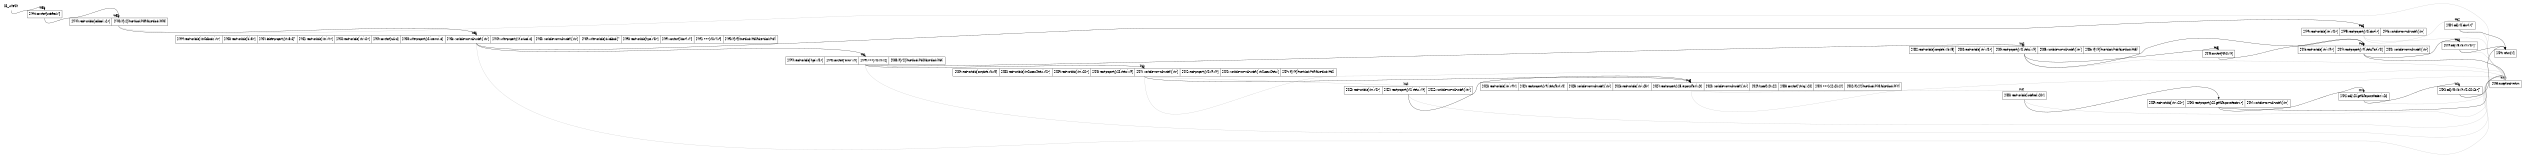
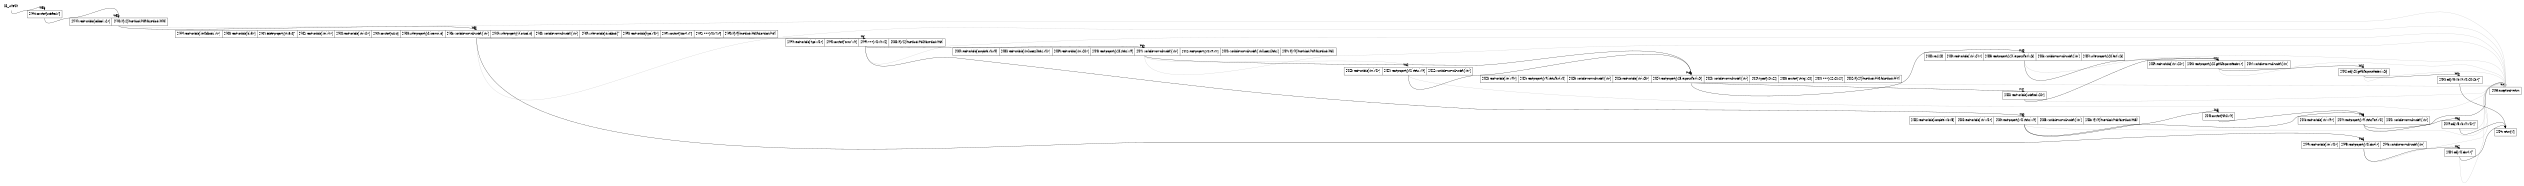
  digraph {
    fontname="Patrick Hand"
    rankdir=LR
    node [fontname="Patrick Hand" shape=record]
    edge [fontname="Patrick Hand" headport=n tailport=s]
    n1 [label=BB_write484 shape=none]
    n2 [label="{21776: constant[undefined,v1]}"]
    n3 [label="{21777: read-variable['callback',v2,-]|21778: if[v2](true-block:7459,false-block:7475)}"]
    n4 [label="{21779: read-variable['xhrCallbacks',v4,-]|21780: read-variable['id',v5,-]|21781: delete-property[v4,v5,v3]*|21782: read-variable['xhr',v7,-]|21783: read-variable['xhr',v8,-]|21784: constant[null,v6]|21785: write-property[v8,'onerror',v6]|21786: \<variable-non-null-undef\>['xhr']|21787: write-property[v7,'onload',v6]|21788: \<variable-non-null-undef\>['xhr']|21789: write-variable[v6,'callback']*|21790: read-variable['type',v10,-]|21791: constant[\"abort\",v11]|21792: ===[v10,v11,v9]|21793: if[v9](true-block:7460,false-block:7461)}"]
    n5 [label="{21845: exceptional-return}"]
    n6 [label="{21794: read-variable['xhr',v13,-]|21795: read-property[v13,'abort',-]|21796: \<variable-non-null-undef\>['xhr']}"]
    n7 [label="{21797: read-variable['type',v13,-]|21798: constant[\"error\",v14]|21799: ===[v13,v14,v12]|21800: if[v12](true-block:7463,false-block:7464)}"]
    n8 [label="{21844: return[v1]}"]
    n9 [label="{21801: call[v13,'abort',-]*}"]
    n10 [label="{21802: read-variable['complete',v16,v15]|21803: read-variable['xhr',v18,-]|21804: read-property[v18,'status',v17]|21805: \<variable-non-null-undef\>['xhr']|21806: if[v17](true-block:7466,false-block:7465)}"]
    n11 [label="{21807: read-variable['complete',v16,v15]|21808: read-variable['xhrSuccessStatus',v18,-]|21809: read-variable['xhr',v20,-]|21810: read-property[v20,'status',v19]|21811: \<variable-non-null-undef\>['xhr']|21812: read-property[v18,v19,v17]|21813: \<variable-non-null-undef\>['xhrSuccessStatus']|21814: if[v17](true-block:7469,false-block:7468)}"]
    n12 [label="{21816: read-variable['xhr',v19,-]|21817: read-property[v19,'statusText',v18]|21818: \<variable-non-null-undef\>['xhr']}"]
    n13 [label="{21815: constant[404.0,v17]}"]
    n14 [label="{21823: read-variable['xhr',v19,-]|21824: read-property[v19,'statusText',v18]|21825: \<variable-non-null-undef\>['xhr']|21826: read-variable['xhr',v25,-]|21827: read-property[v25,'responseText',v24]|21828: \<variable-non-null-undef\>['xhr']|21829: typeof[v24,v22]|21830: constant[\"string\",v23]|21831: ===[v22,v23,v21]|21832: if[v21](true-block:7470,false-block:7471)}"]
    n15 [label="{21820: read-variable['xhr',v18,-]|21821: read-property[v18,'status',v17]|21822: \<variable-non-null-undef\>['xhr']}"]
    n16 [label="{21819: call[v15,v16,v17,v18,-]*}"]
+   n17 [label="{21833: new[v20]|21834: read-variable['xhr',v27,-]|21835: read-property[v27,'responseText',v26]|21836: \<variable-non-null-undef\>['xhr']|21837: write-property[v20,'text',v26]}"]
    n18 [label="{21838: read-variable['undefined',v20,-]}"]
    n19 [label="{21839: read-variable['xhr',v28,-]|21840: read-property[v28,'getAllResponseHeaders',-]|21841: \<variable-non-null-undef\>['xhr']}"]
    n20 [label="{21842: call[v28,'getAllResponseHeaders',v26]}"]
    n21 [label="{21843: call[v15,v16,v17,v18,v20,v26,-]*}"]
    n1 -> n2 [headlabel="    7457"]
    n2 -> n3 [headlabel="      7458"]
    n3 -> n4 [headlabel="      7459"]
    n3 -> n5 [color=gray headlabel="      7476"]
    n4 -> n5 [color=gray]
    n4 -> n6 [headlabel="      7460"]
    n4 -> n7 [headlabel="      7461"]
    n6 -> n5 [color=gray]
-   n6 -> n9 [headlabel="      7462" color=gray]
+   n6 -> n9 [headlabel="      7462"]
    n7 -> n5 [color=gray]
    n7 -> n10 [headlabel="      7463"]
    n7 -> n11 [headlabel="      7464"]
    n9 -> n5 [color=gray]
    n9 -> n8
    n10 -> n5 [color=gray]
    n10 -> n12 [headlabel="      7466"]
    n10 -> n13 [headlabel="      7465"]
    n11 -> n5 [color=gray]
    n11 -> n14 [headlabel="      7469"]
    n11 -> n15 [color=gray headlabel="      7468"]
    n12 -> n5 [color=black]
    n12 -> n16 [headlabel="      7467"]
    n13 -> n12
    n14 -> n5 [color=gray]
-   n14 -> n18 [headlabel="      7471" color=gray]
+   n14 -> n17 [headlabel="      7470"]
+   n14 -> n18 [headlabel="      7471"]
    n15 -> n5 [color=gray]
    n15 -> n14
    n16 -> n5 [color=gray]
    n16 -> n8
+   n17 -> n5 [color=gray]
+   n17 -> n19 [headlabel="      7472"]
    n18 -> n5 [color=gray]
    n18 -> n19
-   n19 -> n5 [color=black]
+   n19 -> n5 [color=gray]
    n19 -> n20 [headlabel="      7473"]
    n20 -> n5 [color=gray]
    n20 -> n21 [headlabel="      7474"]
    n21 -> n5 [color=gray]
    n21 -> n8
  }
